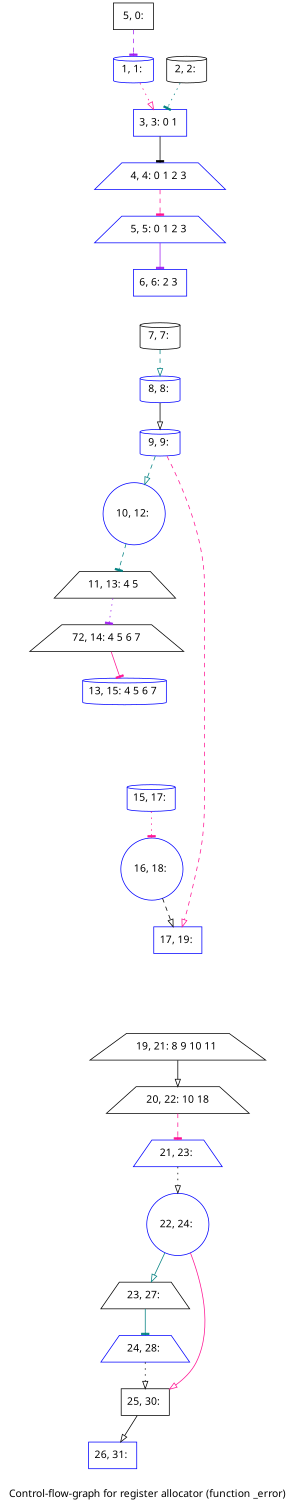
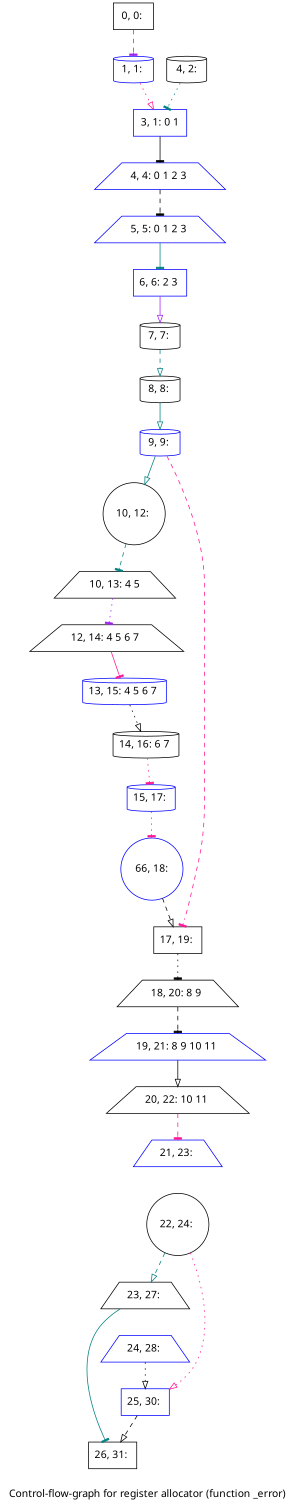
  digraph {
    fontname="Noto Sans"
    label="Control-flow-graph for register allocator (function _error)"
    node [color=black fontname="Noto Sans" shape=trapezium]
    edge [arrowhead=tee color=black fontname="Noto Sans" style=solid]
-   n1 [label="5, 0:" shape=box]
+   n1 [label="0, 0: " shape=box]
    n2 [color=blue label="1, 1: " shape=cylinder]
-   n3 [color=blue label="3, 3: 0 1 " shape=box]
-   n4 [label="2, 2: " shape=cylinder]
+   n3 [color=blue label="3, 1: 0 1" shape=box]
+   n4 [label="4, 2:" shape=cylinder]
    n5 [color=blue label="4, 4: 0 1 2 3 "]
    n6 [color=blue label="5, 5: 0 1 2 3 "]
    n7 [color=blue label="6, 6: 2 3 " shape=box]
    n8 [label="7, 7: " shape=cylinder]
-   n9 [color=blue label="8, 8: " shape=cylinder]
+   n9 [label="8, 8: " shape=cylinder]
    n10 [color=blue label="9, 9: " shape=cylinder]
-   n11 [color=blue label="10, 12: " shape=circle]
-   n12 [color=blue label="17, 19: " shape=box]
-   n13 [label="11, 13: 4 5 "]
-   n15 [label="72, 14: 4 5 6 7"]
+   n11 [label="10, 12: " shape=circle]
+   n12 [label="17, 19: " shape=box]
+   n13 [label="10, 13: 4 5"]
+   n14 [label="18, 20: 8 9 "]
+   n15 [label="12, 14: 4 5 6 7 "]
    n16 [color=blue label="13, 15: 4 5 6 7 " shape=cylinder]
+   n17 [label="14, 16: 6 7 " shape=cylinder]
    n18 [color=blue label="15, 17: " shape=cylinder]
-   n19 [color=blue label="16, 18: " shape=circle]
-   n20 [label="19, 21: 8 9 10 11 "]
-   n21 [label="20, 22: 10 18"]
+   n19 [color=blue label="66, 18:" shape=circle]
+   n20 [color=blue label="19, 21: 8 9 10 11 "]
+   n21 [label="20, 22: 10 11 "]
    n22 [color=blue label="21, 23: "]
-   n23 [color=blue label="22, 24: " shape=circle]
+   n23 [label="22, 24: " shape=circle]
    n24 [label="23, 27: "]
-   n25 [label="25, 30: " shape=box]
+   n25 [color=blue label="25, 30: " shape=box]
    n26 [color=blue label="24, 28: "]
-   n27 [color=blue label="26, 31: " shape=box]
+   n27 [label="26, 31: " shape=box]
    n1 -> n2 [color=purple style=dashed]
    n2 -> n3 [arrowhead=onormal color=deeppink style=dotted]
    n3 -> n5
    n4 -> n3 [color=teal style=dotted]
-   n5 -> n6 [color=deeppink style=dashed]
-   n6 -> n7 [color=purple]
+   n5 -> n6 [style=dashed]
+   n6 -> n7 [color=teal]
+   n7 -> n8 [arrowhead=onormal color=purple]
    n8 -> n9 [arrowhead=onormal color=teal style=dashed]
-   n9 -> n10 [arrowhead=onormal]
-   n10 -> n11 [arrowhead=onormal color=teal style=dashed]
-   n10 -> n12 [arrowhead=onormal color=deeppink style=dashed]
+   n9 -> n10 [arrowhead=onormal color=teal]
+   n10 -> n11 [arrowhead=onormal color=teal]
+   n10 -> n12 [color=deeppink style=dashed]
    n11 -> n13 [color=teal style=dashed]
+   n12 -> n14 [style=dotted]
    n13 -> n15 [color=purple style=dotted]
+   n14 -> n20 [style=dashed]
    n15 -> n16 [color=deeppink]
+   n16 -> n17 [arrowhead=onormal style=dotted]
+   n17 -> n18 [color=deeppink style=dotted]
    n18 -> n19 [color=deeppink style=dotted]
    n19 -> n12 [arrowhead=onormal style=dashed]
    n20 -> n21 [arrowhead=onormal]
    n21 -> n22 [color=deeppink style=dashed]
-   n22 -> n23 [arrowhead=onormal style=dotted]
-   n23 -> n24 [arrowhead=onormal color=teal]
-   n23 -> n25 [arrowhead=onormal color=deeppink]
-   n24 -> n26 [color=teal]
-   n25 -> n27 [arrowhead=onormal]
+   n23 -> n24 [arrowhead=onormal color=teal style=dashed]
+   n23 -> n25 [arrowhead=onormal color=deeppink style=dotted]
+   n24 -> n27 [color=teal]
+   n25 -> n27 [arrowhead=onormal style=dashed]
    n26 -> n25 [arrowhead=onormal style=dotted]
  }
